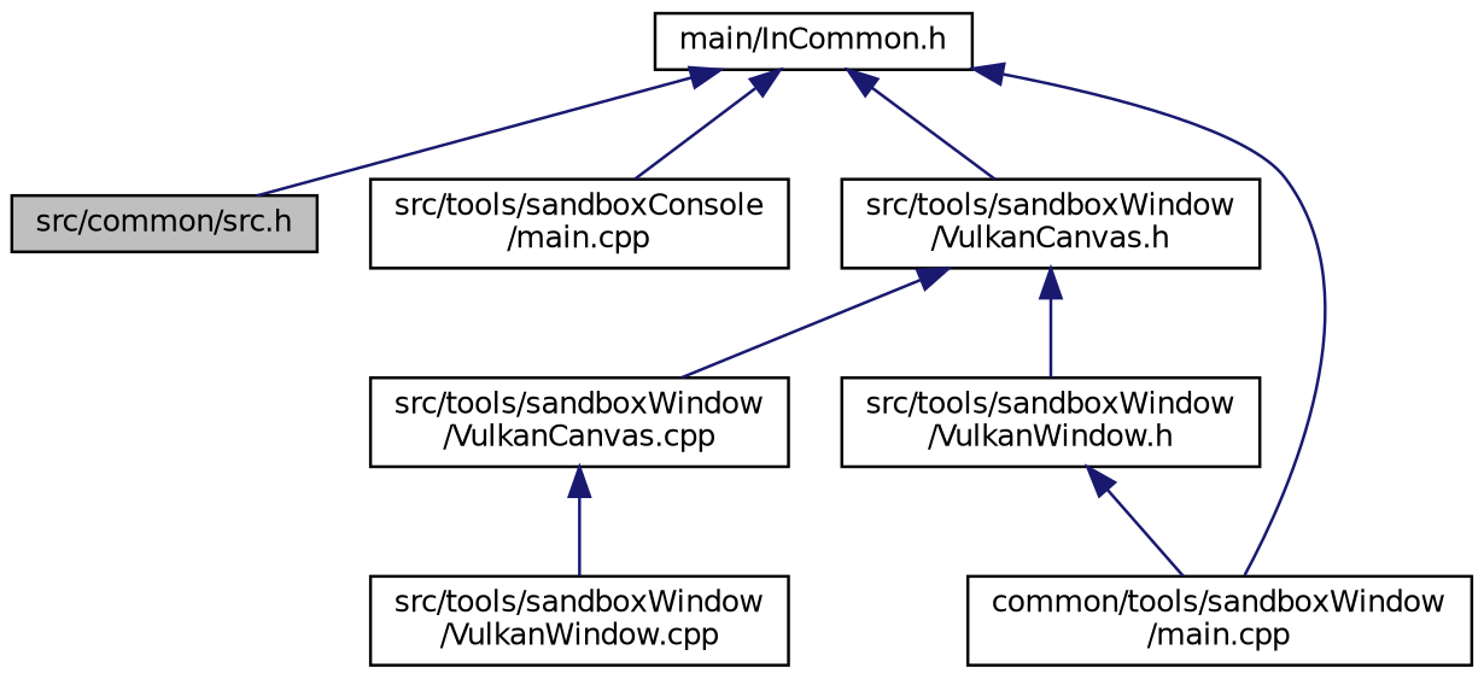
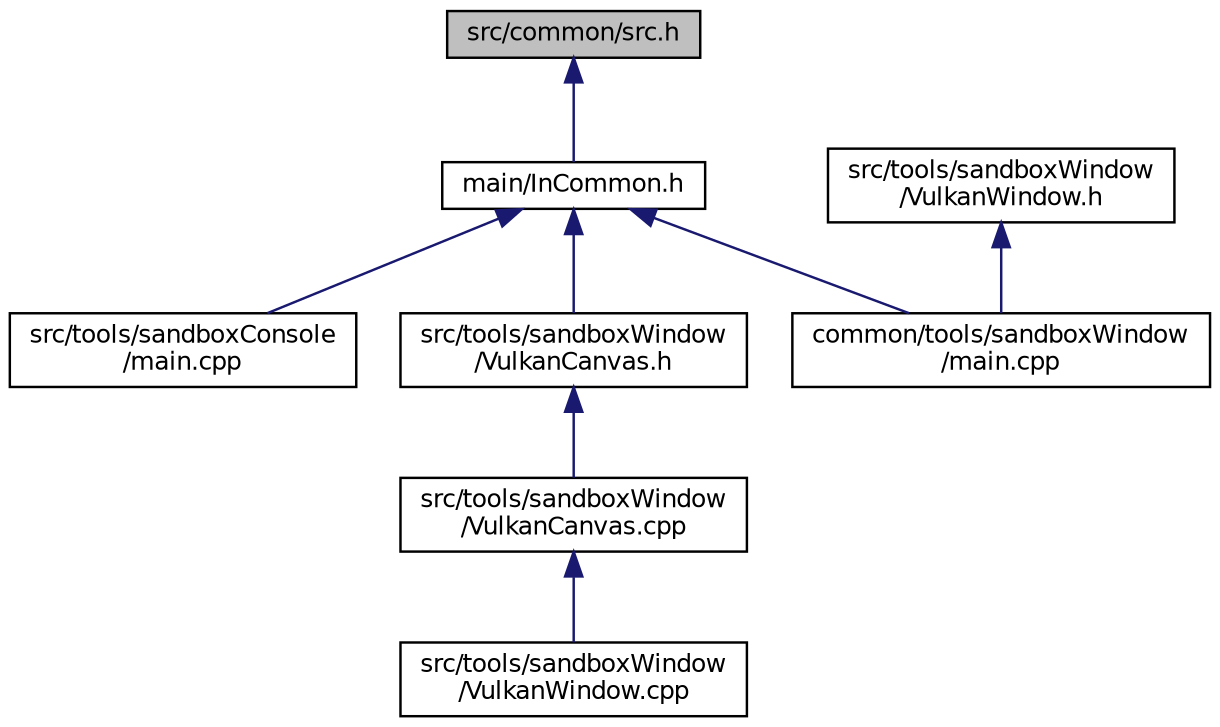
  digraph {
    node [color=black fillcolor=white fontname=Helvetica fontsize=10 shape=record style=filled]
    edge [color=midnightblue dir=back fontname=Helvetica fontsize=10 labelfontname=Helvetica labelfontsize=10 style=solid]
    n1 [fillcolor=grey75 fontcolor=black height=0.2 label="src/common/src.h" width=0.4]
    n2 [height=0.2 label="main/InCommon.h" width=0.4]
    n3 [height=0.2 label="src/tools/sandboxConsole\l/main.cpp" width=0.4]
    n4 [height=0.2 label="src/tools/sandboxWindow\l/VulkanCanvas.h" width=0.4]
    n5 [height=0.2 label="common/tools/sandboxWindow\l/main.cpp" width=0.4]
    n6 [height=0.2 label="src/tools/sandboxWindow\l/VulkanWindow.h" width=0.4]
    n7 [height=0.2 label="src/tools/sandboxWindow\l/VulkanCanvas.cpp" width=0.4]
    n8 [height=0.2 label="src/tools/sandboxWindow\l/VulkanWindow.cpp" width=0.4]
-   n2 -> n1
+   n1 -> n2
    n2 -> n3
    n2 -> n4
    n2 -> n5
-   n4 -> n6
    n4 -> n7
    n6 -> n5
    n7 -> n8
  }
